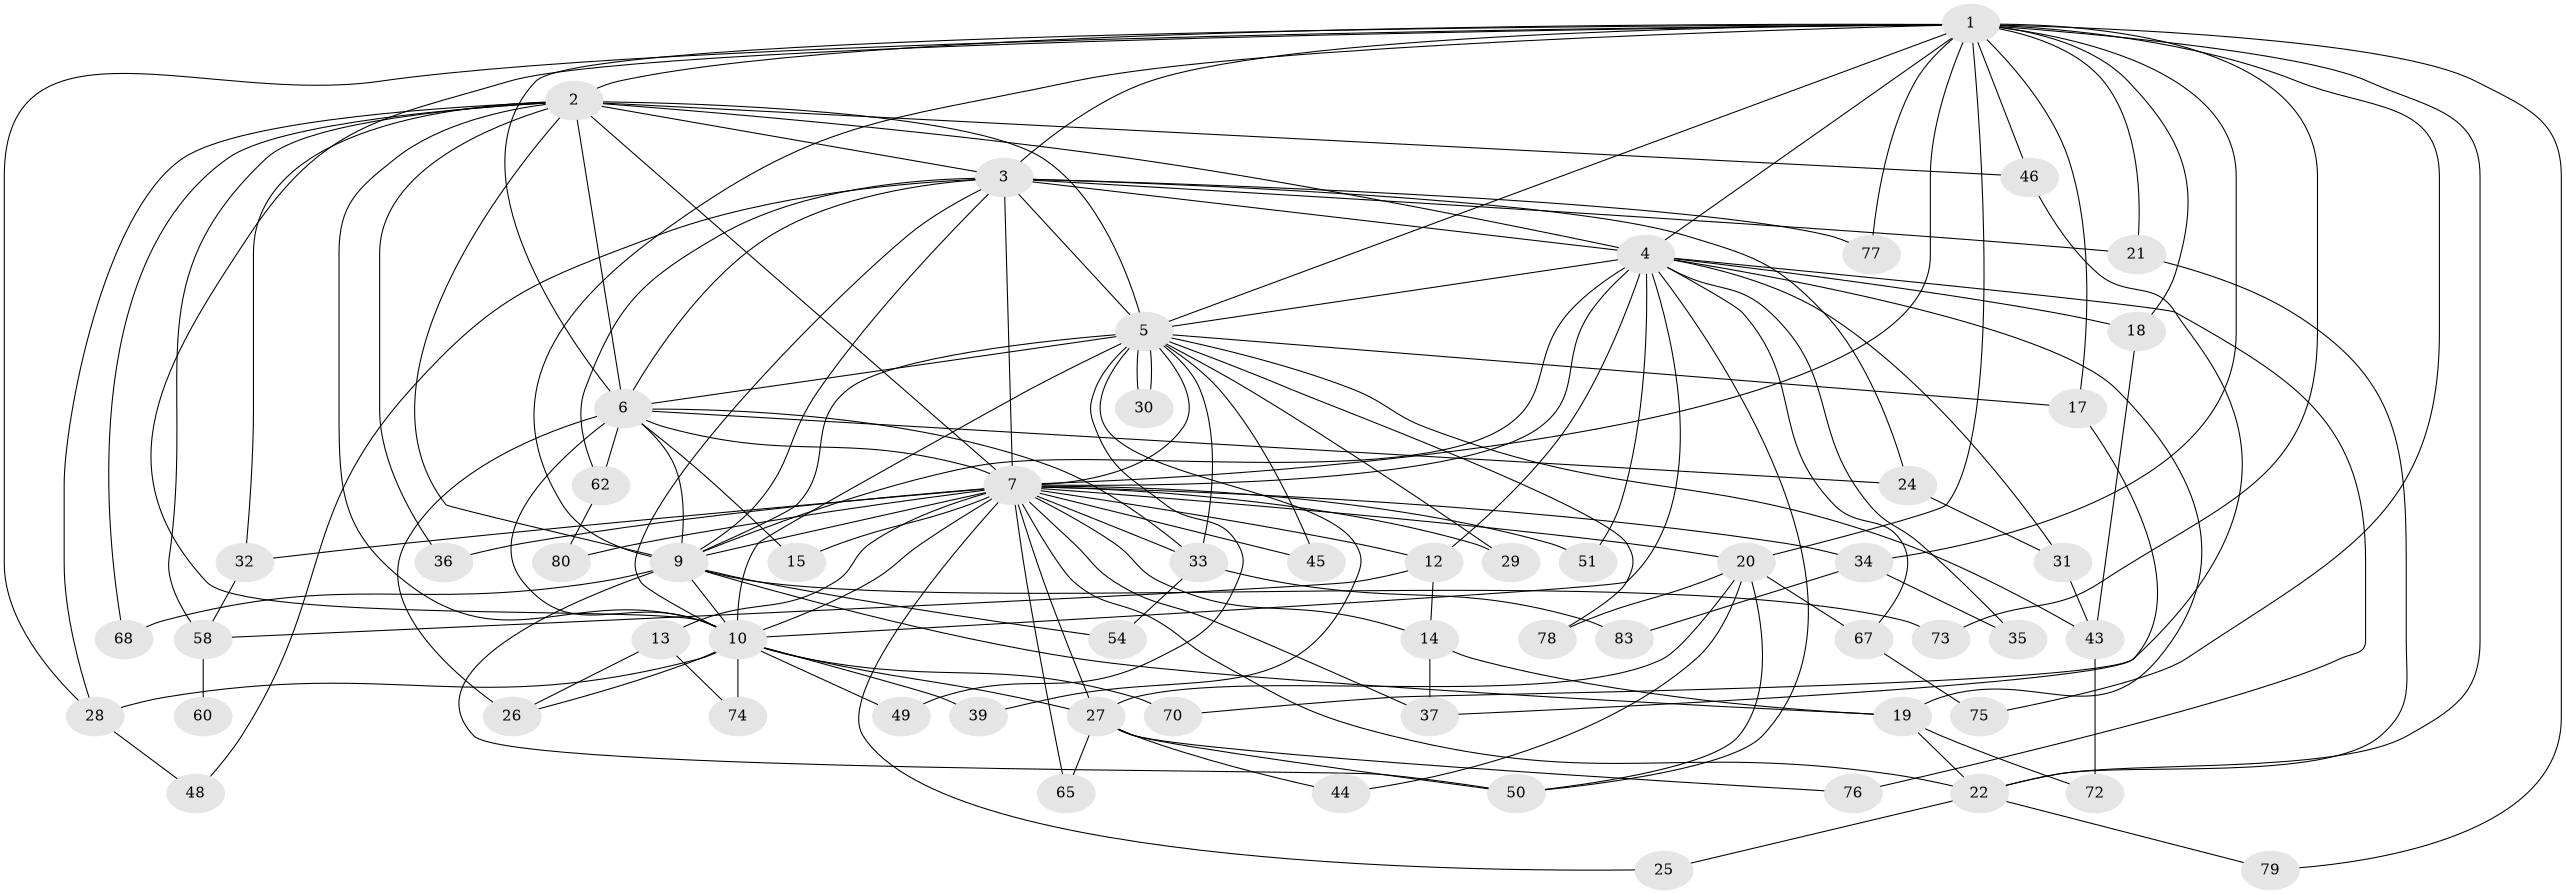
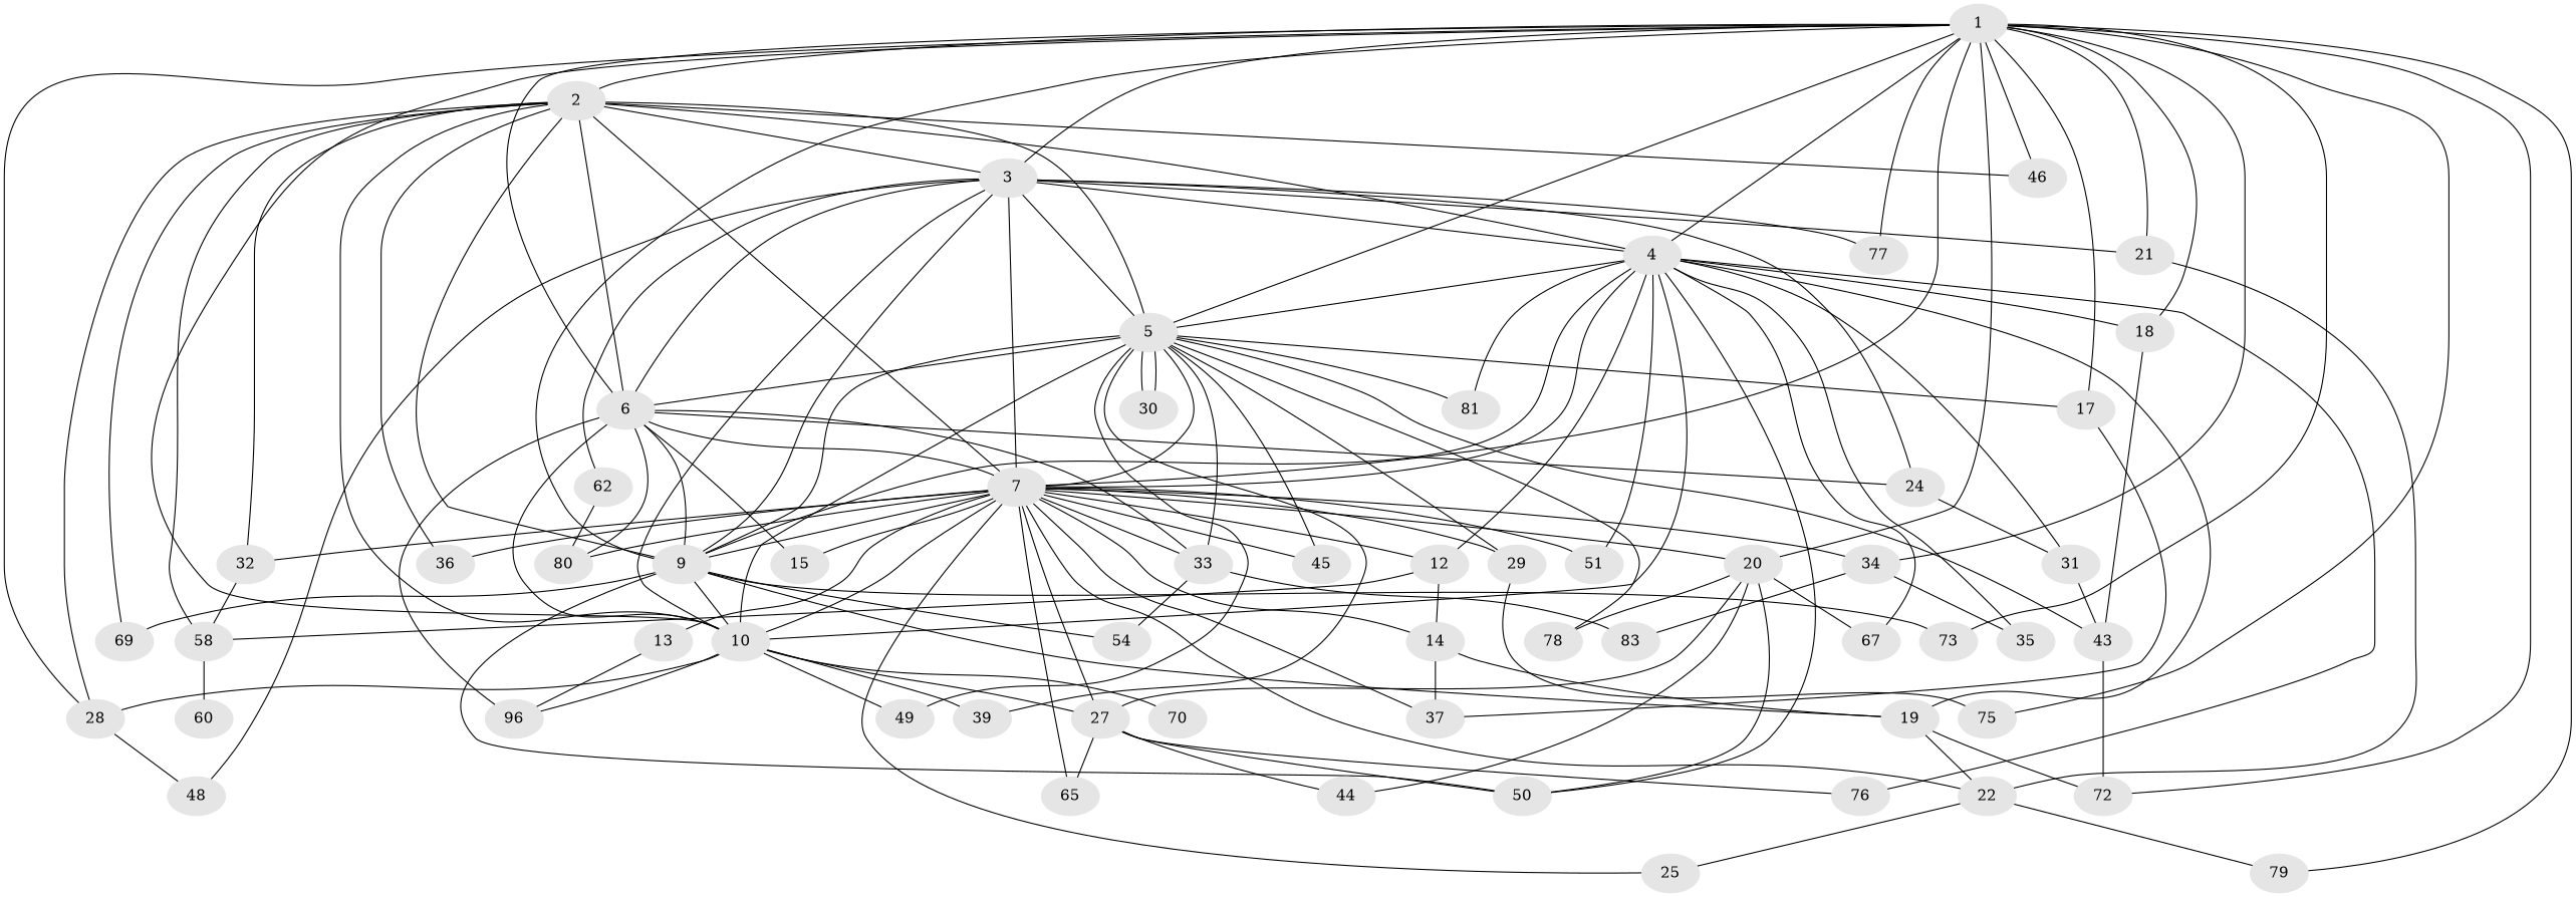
  graph {
    node [color=gray90 style=filled]
    1 [super="+55"]
    2 [super="+23"]
    3 [super="+11"]
    4 [super="+16"]
    5 [super="+40"]
    6 [super="+53"]
    7 [super="+8"]
    9 [super="+63"]
    10 [super="+82"]
    17 [super="+66"]
    18
    20 [super="+71"]
    21
    22 [super="+41"]
    28 [super="+85"]
    34
    46 [super="+57"]
    73
    75
    77
    79
    32 [super="+84"]
    36
    58 [super="+59"]
-   69 [label=68]
+   69
    24
    48
    62
    12 [super="+38"]
    19 [super="+52"]
    31
    35
    50 [super="+61"]
    51
    67
    76
+   81
    29
    30
    33
    39
    43 [super="+68"]
    45
    49
    78
    15
-   26 [super="+56"]
+   26 [super="+56" label=96]
    13 [super="+64"]
    14
    25
    27 [super="+47"]
    37 [super="+42"]
    65
    80
    54
    70
-   74
    44
    83
    60
    72
    1 -- 2 [weight=2]
    1 -- 3
    1 -- 4
    1 -- 5
    1 -- 6
    1 -- 7 [weight=2]
    1 -- 9
    1 -- 10
    1 -- 17 [weight=2]
    1 -- 18
    1 -- 20
    1 -- 21
-   1 -- 22
+   1 -- 72
    1 -- 28
    1 -- 34
    1 -- 46 [weight=2]
    1 -- 73
    1 -- 75
    1 -- 77
    1 -- 79
    2 -- 3
    2 -- 4
    2 -- 5 [weight=3]
    2 -- 6
    2 -- 7 [weight=2]
    2 -- 9
    2 -- 10
    2 -- 28
    2 -- 46
    2 -- 32
    2 -- 36
    2 -- 58 [weight=2]
    2 -- 69
    3 -- 4 [weight=2]
    3 -- 5
    3 -- 6
    3 -- 7 [weight=2]
    3 -- 9
    3 -- 10
    3 -- 21
    3 -- 77
    3 -- 24
    3 -- 48
    3 -- 62
    4 -- 5
    4 -- 7 [weight=2]
    4 -- 9
    4 -- 10
    4 -- 18
    4 -- 12
    4 -- 19
    4 -- 31
    4 -- 35
    4 -- 50
    4 -- 51
    4 -- 67
    4 -- 76
+   4 -- 81
    5 -- 6
    5 -- 7 [weight=2]
    5 -- 9
    5 -- 10 [weight=2]
    5 -- 17
+   5 -- 81
    5 -- 29
    5 -- 30
    5 -- 30
    5 -- 33
    5 -- 39
    5 -- 43
    5 -- 45
    5 -- 49
    5 -- 78
    6 -- 7 [weight=3]
    6 -- 9
    6 -- 10
    6 -- 24
-   6 -- 62
+   6 -- 80
    6 -- 15
    6 -- 26 [weight=2]
    7 -- 9 [weight=2]
    7 -- 10 [weight=2]
    7 -- 20
    7 -- 22
    7 -- 34
    7 -- 32
    7 -- 36
    7 -- 12
    7 -- 51
    7 -- 29
    7 -- 33
    7 -- 45
    7 -- 15
    7 -- 13
    7 -- 14
    7 -- 25
    7 -- 27
    7 -- 37
    7 -- 65
    7 -- 80
    9 -- 10
    9 -- 73
    9 -- 69
    9 -- 19
    9 -- 50
    9 -- 54
    10 -- 28
    10 -- 39
    10 -- 49
    10 -- 26
    10 -- 27
    10 -- 70
-   10 -- 74
    17 -- 37
    18 -- 43
    20 -- 50
    20 -- 67
    20 -- 78
    20 -- 27
    20 -- 44
    21 -- 22
    22 -- 79
    22 -- 25
    28 -- 48
    34 -- 35
    34 -- 83
-   46 -- 70
    32 -- 58
    58 -- 60
    24 -- 31
    62 -- 80
    12 -- 58
    12 -- 14
    19 -- 22
    19 -- 72
    31 -- 43
-   67 -- 75
+   29 -- 75
    33 -- 6 [weight=2]
    33 -- 54
    33 -- 83
    43 -- 72
    13 -- 26
-   13 -- 74
    14 -- 19
    14 -- 37
    27 -- 50
    27 -- 76
    27 -- 65
    27 -- 44
  }
